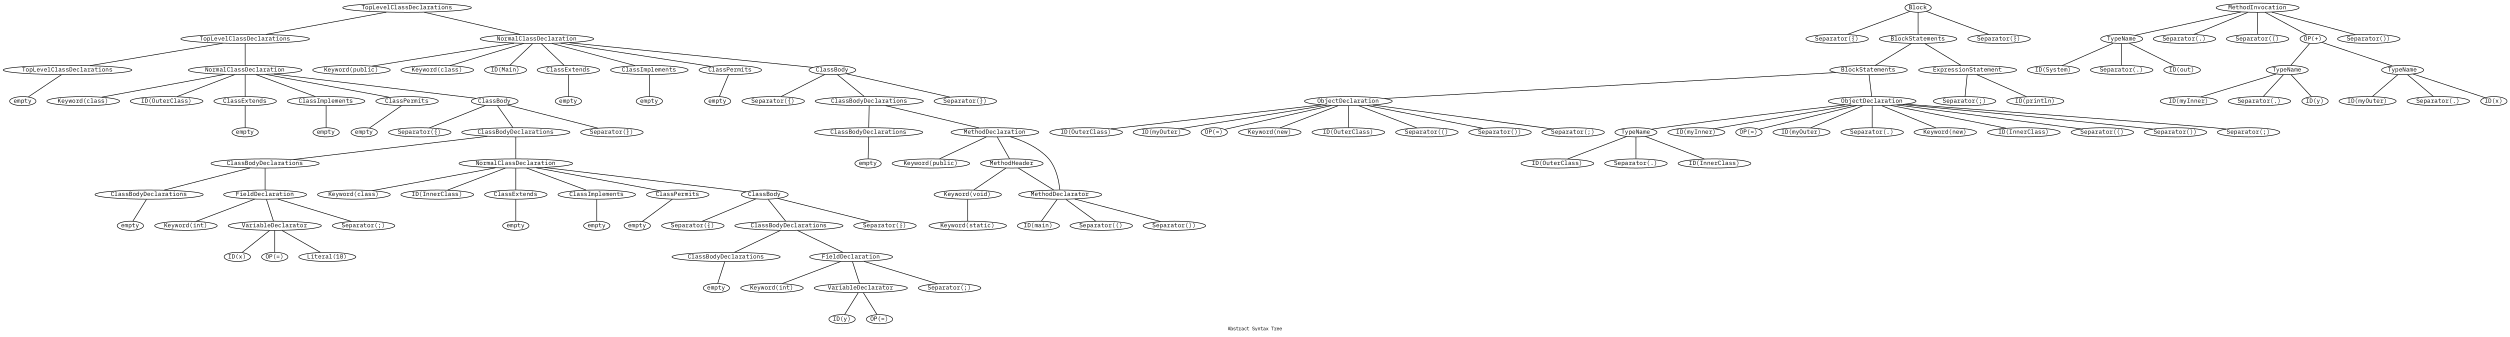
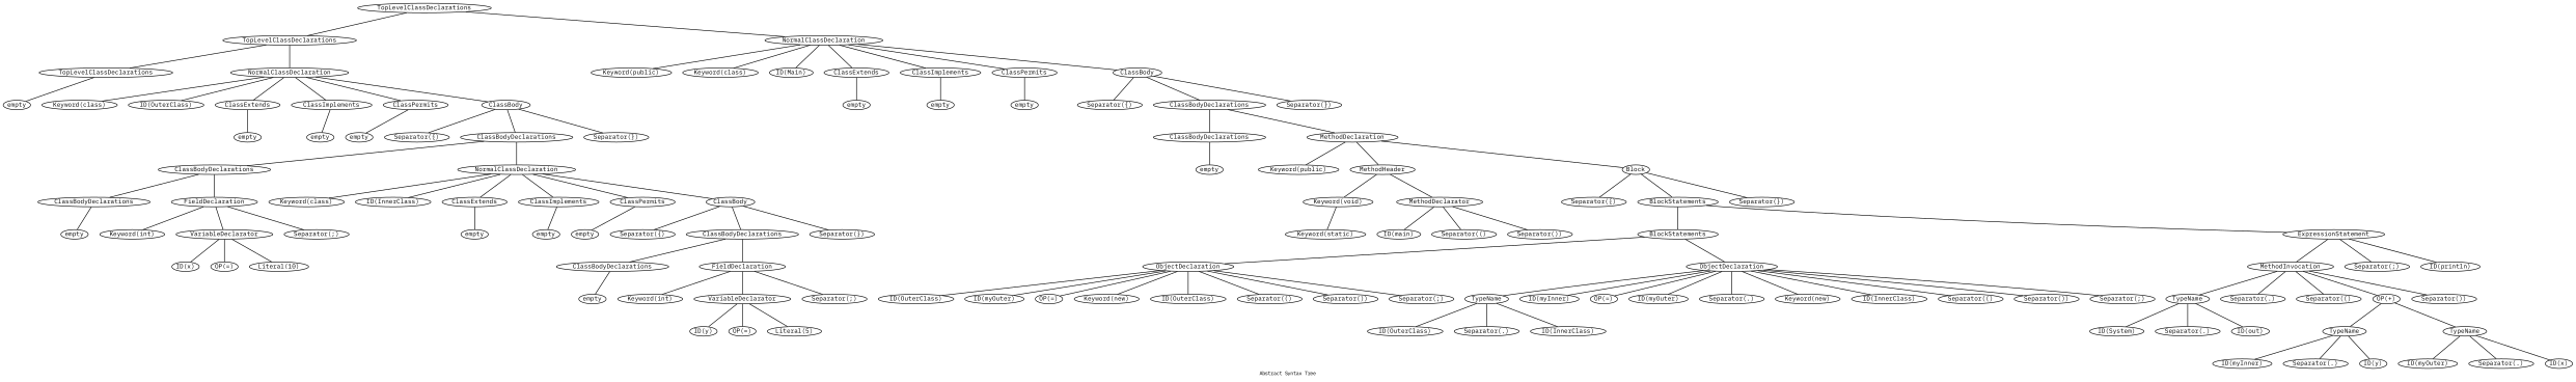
  graph {
    fontname="IBM Plex Mono"
    fontsize=8
    label="Abstract Syntax Tree"
    node [fontname="IBM Plex Mono" fontsize=10 margin=0]
    edge [fontname="IBM Plex Mono" fontsize=6]
    n1 [height=.2 label=TopLevelClassDeclarations width=.2]
    n2 [height=.2 label=TopLevelClassDeclarations width=.2]
    n3 [height=.2 label=NormalClassDeclaration width=.2]
    n4 [height=.2 label=TopLevelClassDeclarations width=.2]
    n5 [height=.2 label=NormalClassDeclaration width=.2]
    n6 [height=.2 label="Keyword(public)" width=.2]
    n7 [height=.2 label="Keyword(class)" width=.2]
    n8 [height=.2 label="ID(Main)" width=.2]
    n9 [height=.2 label=ClassExtends width=.2]
    n10 [height=.2 label=ClassImplements width=.2]
    n11 [height=.2 label=ClassPermits width=.2]
    n12 [height=.2 label=ClassBody width=.2]
    n13 [height=.2 label=empty width=.2]
    n14 [height=.2 label="Keyword(class)" width=.2]
    n15 [height=.2 label="ID(OuterClass)" width=.2]
    n16 [height=.2 label=ClassExtends width=.2]
    n17 [height=.2 label=ClassImplements width=.2]
    n18 [height=.2 label=ClassPermits width=.2]
    n19 [height=.2 label=ClassBody width=.2]
    n20 [height=.2 label=empty width=.2]
    n21 [height=.2 label=empty width=.2]
    n22 [height=.2 label=empty width=.2]
    n23 [height=.2 label="Separator({)" width=.2]
    n24 [height=.2 label=ClassBodyDeclarations width=.2]
    n25 [height=.2 label="Separator(})" width=.2]
    n26 [height=.2 label=empty width=.2]
    n27 [height=.2 label=empty width=.2]
    n28 [height=.2 label=empty width=.2]
    n29 [height=.2 label="Separator({)" width=.2]
    n30 [height=.2 label=ClassBodyDeclarations width=.2]
    n31 [height=.2 label="Separator(})" width=.2]
    n32 [height=.2 label=ClassBodyDeclarations width=.2]
    n33 [height=.2 label=MethodDeclaration width=.2]
    n34 [height=.2 label=ClassBodyDeclarations width=.2]
    n35 [height=.2 label=NormalClassDeclaration width=.2]
    n36 [height=.2 label=empty width=.2]
    n37 [height=.2 label="Keyword(public)" width=.2]
    n38 [height=.2 label=MethodHeader width=.2]
    n39 [height=.2 label=Block width=.2]
    n40 [height=.2 label=ClassBodyDeclarations width=.2]
    n41 [height=.2 label=FieldDeclaration width=.2]
    n42 [height=.2 label="Keyword(class)" width=.2]
    n43 [height=.2 label="ID(InnerClass)" width=.2]
    n44 [height=.2 label=ClassExtends width=.2]
    n45 [height=.2 label=ClassImplements width=.2]
    n46 [height=.2 label=ClassPermits width=.2]
    n47 [height=.2 label=ClassBody width=.2]
    n48 [height=.2 label="Keyword(static)" width=.2]
    n49 [height=.2 label="Keyword(void)" width=.2]
    n50 [height=.2 label=MethodDeclarator width=.2]
    n51 [height=.2 label="Separator({)" width=.2]
    n52 [height=.2 label=BlockStatements width=.2]
    n53 [height=.2 label="Separator(})" width=.2]
    n54 [height=.2 label=empty width=.2]
    n55 [height=.2 label="Keyword(int)" width=.2]
    n56 [height=.2 label=VariableDeclarator width=.2]
    n57 [height=.2 label="Separator(;)" width=.2]
    n58 [height=.2 label=empty width=.2]
    n59 [height=.2 label=empty width=.2]
    n60 [height=.2 label=empty width=.2]
    n61 [height=.2 label="Separator({)" width=.2]
    n62 [height=.2 label=ClassBodyDeclarations width=.2]
    n63 [height=.2 label="Separator(})" width=.2]
    n64 [height=.2 label="ID(main)" width=.2]
    n65 [height=.2 label="Separator(()" width=.2]
    n66 [height=.2 label="Separator())" width=.2]
    n67 [height=.2 label=BlockStatements width=.2]
    n68 [height=.2 label=ExpressionStatement width=.2]
    n69 [height=.2 label="ID(x)" width=.2]
    n70 [height=.2 label="OP(=)" width=.2]
    n71 [height=.2 label="Literal(10)" width=.2]
    n72 [height=.2 label=ClassBodyDeclarations width=.2]
    n73 [height=.2 label=FieldDeclaration width=.2]
    n74 [height=.2 label=ObjectDeclaration width=.2]
    n75 [height=.2 label=ObjectDeclaration width=.2]
    n76 [height=.2 label=MethodInvocation width=.2]
    n77 [height=.2 label="Separator(;)" width=.2]
    n78 [height=.2 label="ID(println)" width=.2]
    n79 [height=.2 label=empty width=.2]
    n80 [height=.2 label="Keyword(int)" width=.2]
    n81 [height=.2 label=VariableDeclarator width=.2]
    n82 [height=.2 label="Separator(;)" width=.2]
    n83 [height=.2 label="ID(OuterClass)" width=.2]
    n84 [height=.2 label="ID(myOuter)" width=.2]
    n85 [height=.2 label="OP(=)" width=.2]
    n86 [height=.2 label="Keyword(new)" width=.2]
    n87 [height=.2 label="ID(OuterClass)" width=.2]
    n88 [height=.2 label="Separator(()" width=.2]
    n89 [height=.2 label="Separator())" width=.2]
    n90 [height=.2 label="Separator(;)" width=.2]
    n91 [height=.2 label=TypeName width=.2]
    n92 [height=.2 label="ID(myInner)" width=.2]
    n93 [height=.2 label="OP(=)" width=.2]
    n94 [height=.2 label="ID(myOuter)" width=.2]
    n95 [height=.2 label="Separator(.)" width=.2]
    n96 [height=.2 label="Keyword(new)" width=.2]
    n97 [height=.2 label="ID(InnerClass)" width=.2]
    n98 [height=.2 label="Separator(()" width=.2]
    n99 [height=.2 label="Separator())" width=.2]
    n100 [height=.2 label="Separator(;)" width=.2]
    n101 [height=.2 label=TypeName width=.2]
    n102 [height=.2 label="Separator(.)" width=.2]
    n103 [height=.2 label="Separator(()" width=.2]
    n104 [height=.2 label="OP(+)" width=.2]
    n105 [height=.2 label="Separator())" width=.2]
    n106 [height=.2 label="ID(y)" width=.2]
    n107 [height=.2 label="OP(=)" width=.2]
+   n108 [height=.2 label="Literal(5)" width=.2]
    n109 [height=.2 label="ID(OuterClass)" width=.2]
    n110 [height=.2 label="Separator(.)" width=.2]
    n111 [height=.2 label="ID(InnerClass)" width=.2]
    n112 [height=.2 label="ID(System)" width=.2]
    n113 [height=.2 label="Separator(.)" width=.2]
    n114 [height=.2 label="ID(out)" width=.2]
    n115 [height=.2 label=TypeName width=.2]
    n116 [height=.2 label=TypeName width=.2]
    n117 [height=.2 label="ID(myInner)" width=.2]
    n118 [height=.2 label="Separator(.)" width=.2]
    n119 [height=.2 label="ID(y)" width=.2]
    n120 [height=.2 label="ID(myOuter)" width=.2]
    n121 [height=.2 label="Separator(.)" width=.2]
    n122 [height=.2 label="ID(x)" width=.2]
    n1 -- n2
    n1 -- n3
    n2 -- n4
    n2 -- n5
    n3 -- n6
    n3 -- n7
    n3 -- n8
    n3 -- n9
    n3 -- n10
    n3 -- n11
    n3 -- n12
    n4 -- n13
    n5 -- n14
    n5 -- n15
    n5 -- n16
    n5 -- n17
    n5 -- n18
    n5 -- n19
    n9 -- n20
    n10 -- n21
    n11 -- n22
    n12 -- n23
    n12 -- n24
    n12 -- n25
    n16 -- n26
    n17 -- n27
    n18 -- n28
    n19 -- n29
    n19 -- n30
    n19 -- n31
    n24 -- n32
    n24 -- n33
    n30 -- n34
    n30 -- n35
    n32 -- n36
    n33 -- n37
    n33 -- n38
-   n33 -- n50
+   n33 -- n39
    n34 -- n40
    n34 -- n41
    n35 -- n42
    n35 -- n43
    n35 -- n44
    n35 -- n45
    n35 -- n46
    n35 -- n47
    n38 -- n49
    n38 -- n50
    n39 -- n51
    n39 -- n52
    n39 -- n53
    n40 -- n54
    n41 -- n55
    n41 -- n56
    n41 -- n57
    n44 -- n58
    n45 -- n59
    n46 -- n60
    n47 -- n61
    n47 -- n62
    n47 -- n63
    n49 -- n48
    n50 -- n64
    n50 -- n65
    n50 -- n66
    n52 -- n67
    n52 -- n68
    n56 -- n69
    n56 -- n70
    n56 -- n71
    n62 -- n72
    n62 -- n73
    n67 -- n74
    n67 -- n75
+   n68 -- n76
    n68 -- n77
    n68 -- n78
    n72 -- n79
    n73 -- n80
    n73 -- n81
    n73 -- n82
    n74 -- n83
    n74 -- n84
    n74 -- n85
    n74 -- n86
    n74 -- n87
    n74 -- n88
    n74 -- n89
    n74 -- n90
    n75 -- n91
    n75 -- n92
    n75 -- n93
    n75 -- n94
    n75 -- n95
    n75 -- n96
    n75 -- n97
    n75 -- n98
    n75 -- n99
    n75 -- n100
    n76 -- n101
    n76 -- n102
    n76 -- n103
    n76 -- n104
    n76 -- n105
    n81 -- n106
    n81 -- n107
+   n81 -- n108
    n91 -- n109
    n91 -- n110
    n91 -- n111
    n101 -- n112
    n101 -- n113
    n101 -- n114
    n104 -- n115
    n104 -- n116
    n115 -- n117
    n115 -- n118
    n115 -- n119
    n116 -- n120
    n116 -- n121
    n116 -- n122
  }
